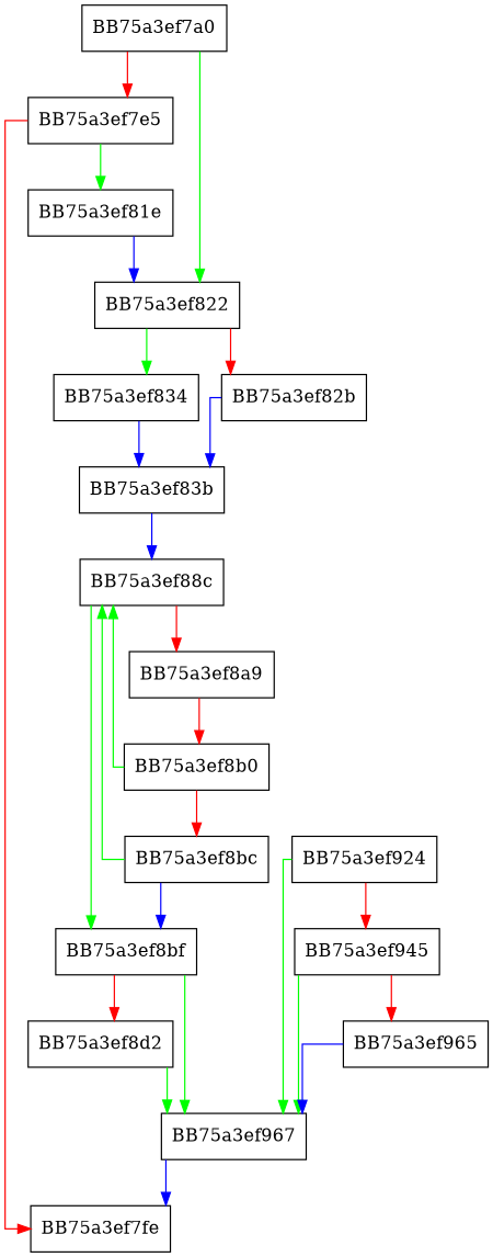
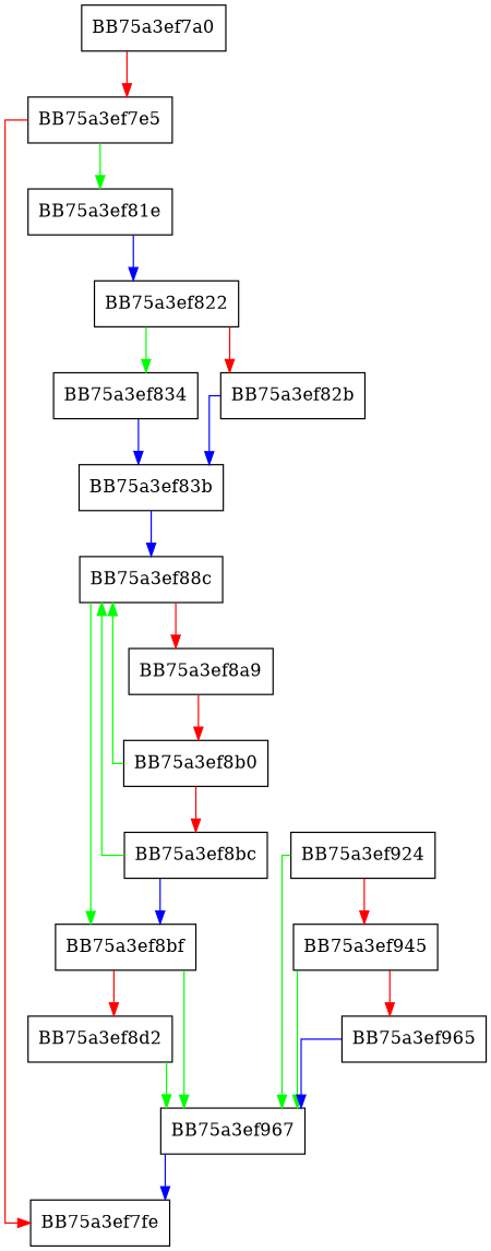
  digraph {
    splines=ortho
    node [shape=box]
    edge [color=green]
    BB75a3ef7a0
    BB75a3ef822
    BB75a3ef7e5
    BB75a3ef834
    BB75a3ef82b
    BB75a3ef81e
    BB75a3ef7fe
    BB75a3ef83b
    BB75a3ef88c
    BB75a3ef8bf
    BB75a3ef8a9
    BB75a3ef967
    BB75a3ef8d2
    BB75a3ef8b0
    BB75a3ef8bc
    BB75a3ef924
    BB75a3ef945
    BB75a3ef965
-   BB75a3ef7a0 -> BB75a3ef822
    BB75a3ef7a0 -> BB75a3ef7e5 [color=red]
    BB75a3ef822 -> BB75a3ef834
    BB75a3ef822 -> BB75a3ef82b [color=red]
    BB75a3ef7e5 -> BB75a3ef81e
    BB75a3ef7e5 -> BB75a3ef7fe [color=red]
    BB75a3ef834 -> BB75a3ef83b [color=blue]
    BB75a3ef82b -> BB75a3ef83b [color=blue]
    BB75a3ef81e -> BB75a3ef822 [color=blue]
    BB75a3ef83b -> BB75a3ef88c [color=blue]
    BB75a3ef88c -> BB75a3ef8bf
    BB75a3ef88c -> BB75a3ef8a9 [color=red]
    BB75a3ef8bf -> BB75a3ef967
    BB75a3ef8bf -> BB75a3ef8d2 [color=red]
    BB75a3ef8a9 -> BB75a3ef8b0 [color=red]
    BB75a3ef967 -> BB75a3ef7fe [color=blue]
    BB75a3ef8d2 -> BB75a3ef967
    BB75a3ef8b0 -> BB75a3ef88c
    BB75a3ef8b0 -> BB75a3ef8bc [color=red]
    BB75a3ef8bc -> BB75a3ef88c
    BB75a3ef8bc -> BB75a3ef8bf [color=blue]
    BB75a3ef924 -> BB75a3ef967
    BB75a3ef924 -> BB75a3ef945 [color=red]
    BB75a3ef945 -> BB75a3ef967
    BB75a3ef945 -> BB75a3ef965 [color=red]
    BB75a3ef965 -> BB75a3ef967 [color=blue]
  }
